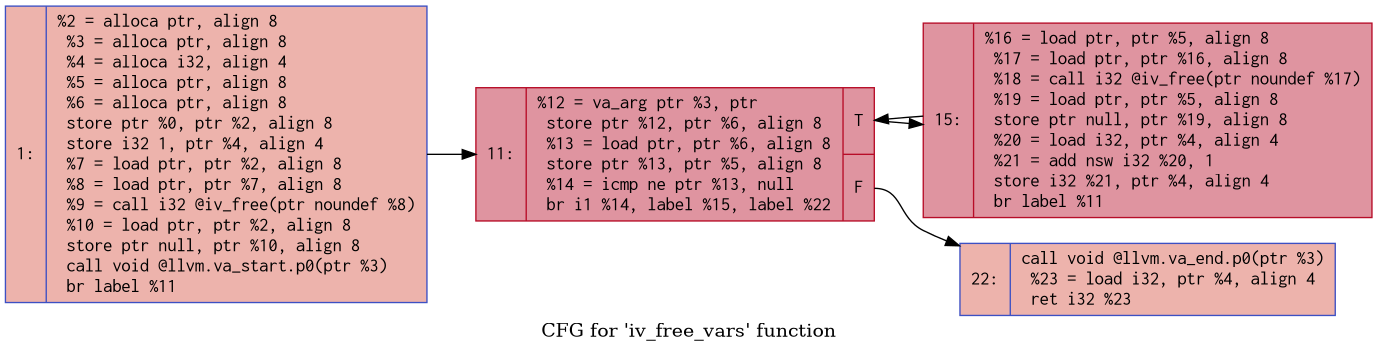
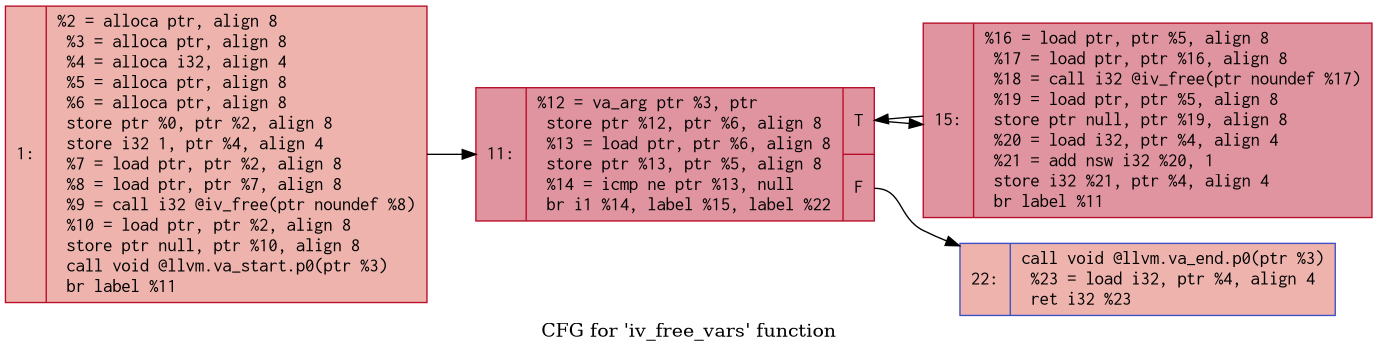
  digraph {
    label="CFG for 'iv_free_vars' function"
    rankdir=LR
    node [color="#3d50c3ff" fillcolor="#d6524470" fontname=Courier shape=record style=filled]
-   n1 [label="{1:\l|  %2 = alloca ptr, align 8\l  %3 = alloca ptr, align 8\l  %4 = alloca i32, align 4\l  %5 = alloca ptr, align 8\l  %6 = alloca ptr, align 8\l  store ptr %0, ptr %2, align 8\l  store i32 1, ptr %4, align 4\l  %7 = load ptr, ptr %2, align 8\l  %8 = load ptr, ptr %7, align 8\l  %9 = call i32 @iv_free(ptr noundef %8)\l  %10 = load ptr, ptr %2, align 8\l  store ptr null, ptr %10, align 8\l  call void @llvm.va_start.p0(ptr %3)\l  br label %11\l}"]
+   n1 [color="#b70d28ff" label="{1:\l|  %2 = alloca ptr, align 8\l  %3 = alloca ptr, align 8\l  %4 = alloca i32, align 4\l  %5 = alloca ptr, align 8\l  %6 = alloca ptr, align 8\l  store ptr %0, ptr %2, align 8\l  store i32 1, ptr %4, align 4\l  %7 = load ptr, ptr %2, align 8\l  %8 = load ptr, ptr %7, align 8\l  %9 = call i32 @iv_free(ptr noundef %8)\l  %10 = load ptr, ptr %2, align 8\l  store ptr null, ptr %10, align 8\l  call void @llvm.va_start.p0(ptr %3)\l  br label %11\l}"]
    n2 [color="#b70d28ff" fillcolor="#b70d2870" label="{11:\l|  %12 = va_arg ptr %3, ptr\l  store ptr %12, ptr %6, align 8\l  %13 = load ptr, ptr %6, align 8\l  store ptr %13, ptr %5, align 8\l  %14 = icmp ne ptr %13, null\l  br i1 %14, label %15, label %22\l|{<s0>T|<s1>F}}"]
    n3 [color="#b70d28ff" fillcolor="#b70d2870" label="{15:\l|  %16 = load ptr, ptr %5, align 8\l  %17 = load ptr, ptr %16, align 8\l  %18 = call i32 @iv_free(ptr noundef %17)\l  %19 = load ptr, ptr %5, align 8\l  store ptr null, ptr %19, align 8\l  %20 = load i32, ptr %4, align 4\l  %21 = add nsw i32 %20, 1\l  store i32 %21, ptr %4, align 4\l  br label %11\l}"]
    n4 [label="{22:\l|  call void @llvm.va_end.p0(ptr %3)\l  %23 = load i32, ptr %4, align 4\l  ret i32 %23\l}"]
    n1 -> n2
    n2 -> n3 [tailport=s0]
    n2 -> n4 [tailport=s1]
    n3 -> n2
  }
